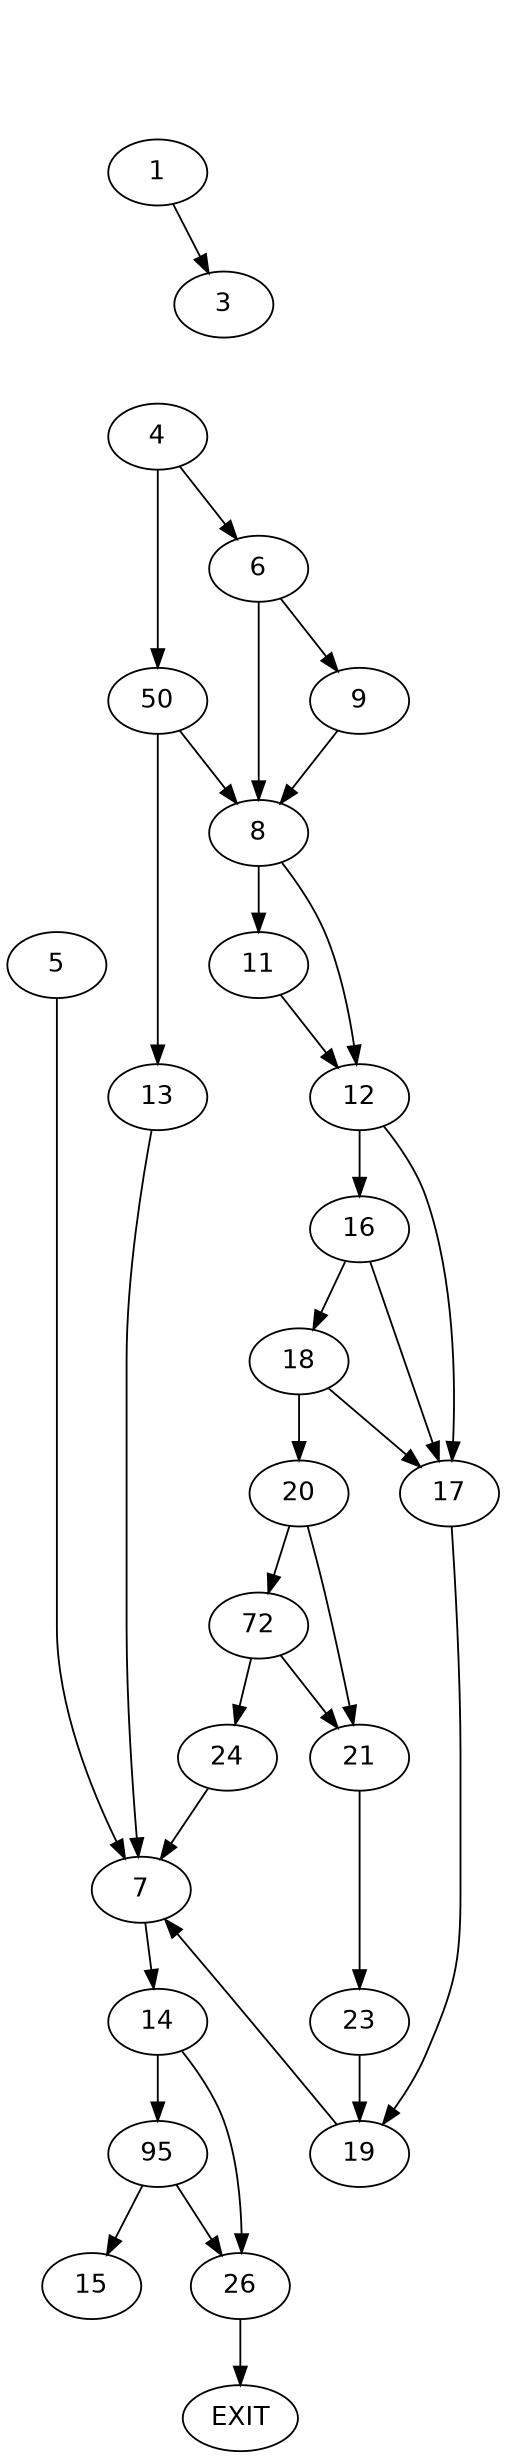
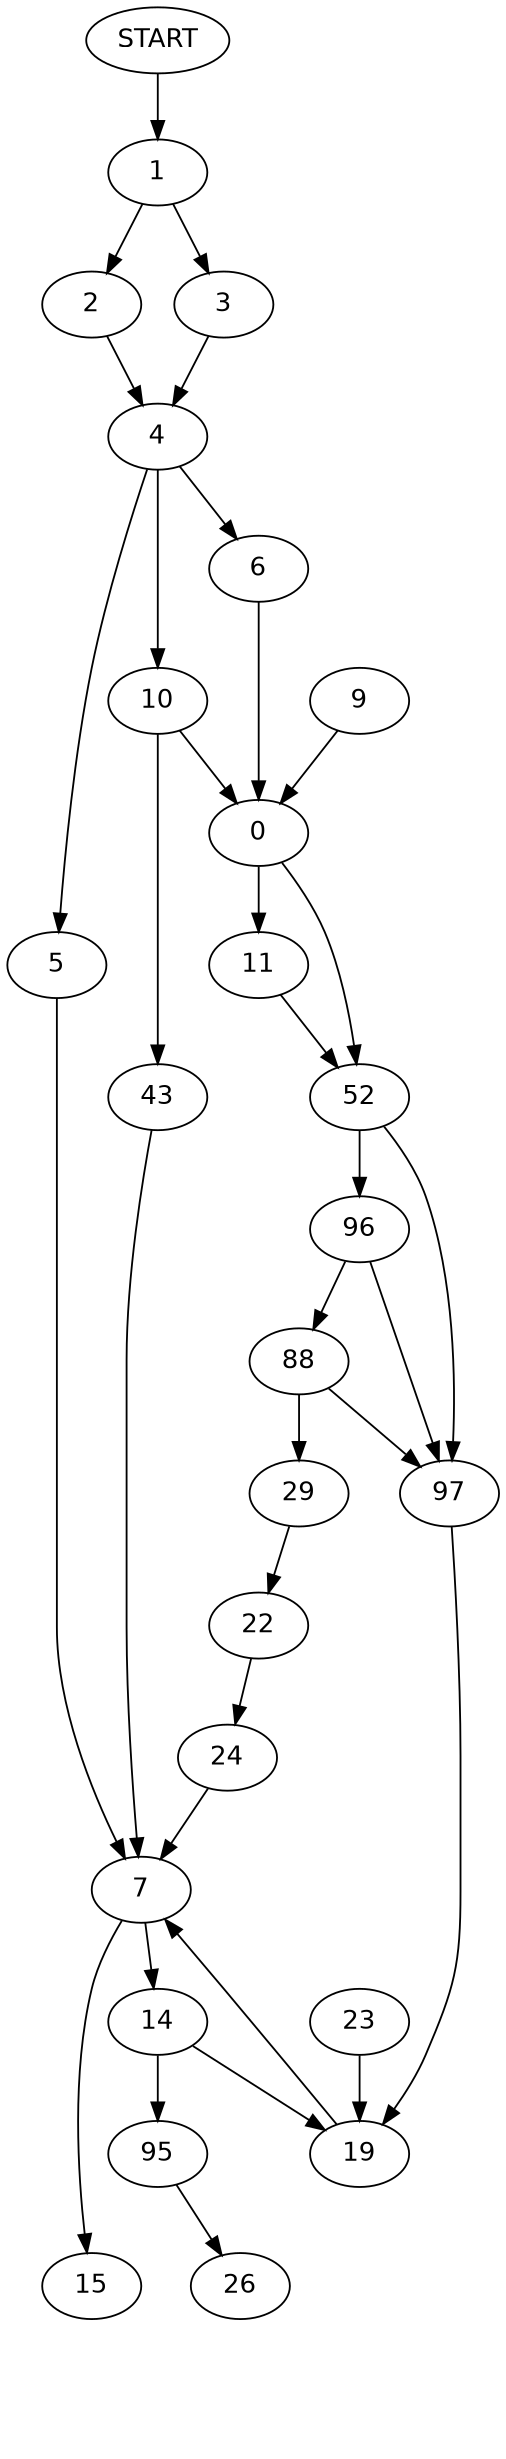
  digraph {
    fontname="DejaVu Sans"
    node [fontname="DejaVu Sans"]
    edge [fontname="DejaVu Sans"]
+   n1 [label=START]
    1
+   2
    3
-   n5 [label=EXIT]
    4
    5
    6
-   10 [label=50]
+   10
    7
-   8
+   8 [label=0]
    9
    14
    15
    11
-   12
+   12 [label=52]
    n17 [label=95]
    26
-   16
-   17
-   13
-   18
+   16 [label=96]
+   17 [label=97]
+   13 [label=43]
+   18 [label=88]
    19
-   20
-   21
-   22 [label=72]
+   20 [label=29]
+   22
    23
    24
+   n1 -> 1
+   1 -> 2
    1 -> 3
+   2 -> 4
+   3 -> 4
+   4 -> 5
    4 -> 6
    4 -> 10
    5 -> 7
    6 -> 8
-   6 -> 9
    10 -> 8
    10 -> 13
    7 -> 14
-   n17 -> 15
+   7 -> 15
    8 -> 11
    8 -> 12
    9 -> 8
    14 -> n17
-   14 -> 26
+   14 -> 19
    11 -> 12
    12 -> 16
    12 -> 17
    n17 -> 26
-   26 -> n5
    16 -> 17
    16 -> 18
    17 -> 19
    13 -> 7
    18 -> 17
    18 -> 20
    19 -> 7
-   20 -> 21
    20 -> 22
-   21 -> 23
-   22 -> 21
    22 -> 24
    23 -> 19
    24 -> 7
  }
